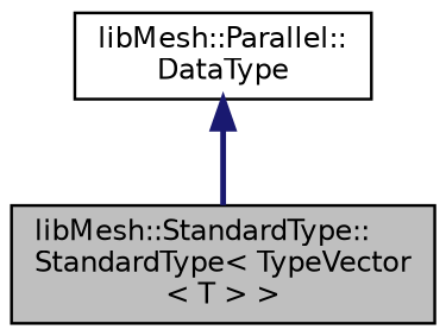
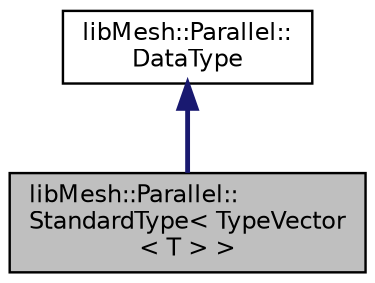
  digraph {
    node [color=black fontname=Helvetica fontsize=10 shape=record style=filled]
-   n1 [fillcolor=grey75 fontcolor=black height=0.2 label="libMesh::StandardType::\lStandardType\< TypeVector\l\< T \> \>" width=0.4]
+   n1 [fillcolor=grey75 fontcolor=black height=0.2 label="libMesh::Parallel::\lStandardType\< TypeVector\l\< T \> \>" width=0.4]
    n2 [fillcolor=white height=0.2 label="libMesh::Parallel::\lDataType" width=0.4]
    n2 -> n1 [color=midnightblue dir=back fontname=Helvetica fontsize=10 labelfontname=Helvetica labelfontsize=10 style=bold]
  }
